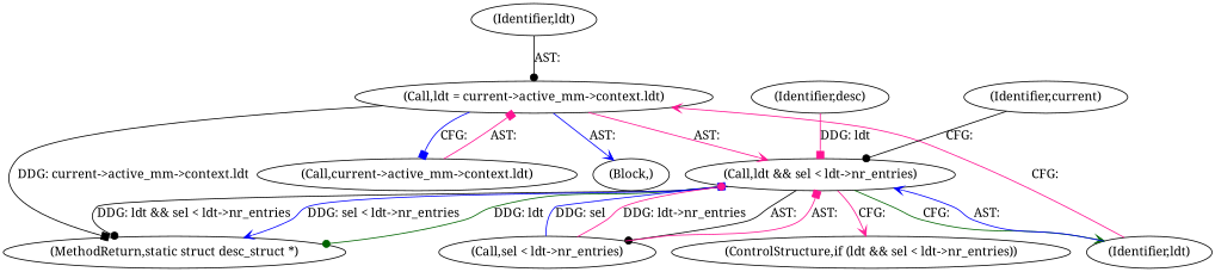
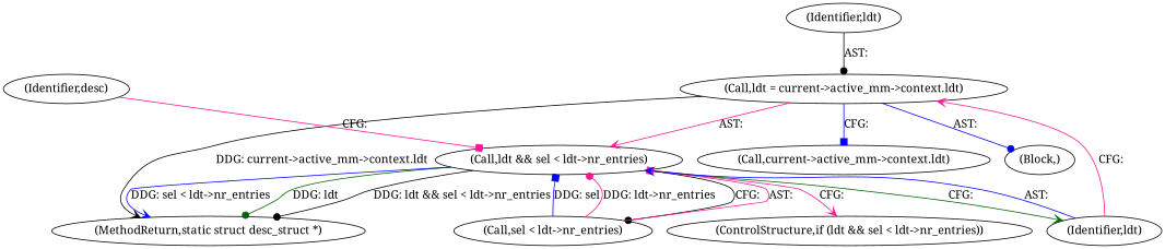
  digraph {
    fontname="Noto Serif"
    node [fontname="Noto Serif"]
    edge [arrowhead=vee color=deeppink fontname="Noto Serif"]
    n1 [label="(Call,ldt = current->active_mm->context.ldt)"]
    n2 [label="(Call,ldt && sel < ldt->nr_entries)"]
    n3 [label="(Call,current->active_mm->context.ldt)"]
    n4 [label="(MethodReturn,static struct desc_struct *)"]
    n5 [label="(Block,)"]
    n6 [label="(Call,sel < ldt->nr_entries)"]
    n7 [label="(ControlStructure,if (ldt && sel < ldt->nr_entries))"]
    n8 [label="(Identifier,ldt)"]
    n9 [label="(Identifier,desc)"]
-   n10 [label="(Identifier,current)"]
    n11 [label="(Identifier,ldt)"]
    n1 -> n2 [label="AST: "]
    n1 -> n3 [arrowhead=box color=blue label="CFG: "]
-   n1 -> n4 [arrowhead=box color=black label="DDG: current->active_mm->context.ldt"]
-   n1 -> n5 [color=blue label="AST: "]
+   n1 -> n4 [color=black label="DDG: current->active_mm->context.ldt"]
+   n1 -> n5 [arrowhead=dot color=blue label="AST: "]
    n2 -> n4 [arrowhead=dot color=darkgreen label="DDG: ldt"]
    n2 -> n4 [arrowhead=dot color=black label="DDG: ldt && sel < ldt->nr_entries"]
    n2 -> n4 [color=blue label="DDG: sel < ldt->nr_entries"]
-   n2 -> n6 [arrowhead=dot color=black label="AST: "]
+   n2 -> n6 [arrowhead=dot color=black label="CFG: "]
    n2 -> n7 [label="CFG: "]
    n2 -> n8 [color=darkgreen label="CFG: "]
-   n3 -> n1 [arrowhead=box label="AST: "]
    n6 -> n2 [arrowhead=box label="AST: "]
    n6 -> n2 [arrowhead=box color=blue label="DDG: sel"]
    n6 -> n2 [arrowhead=dot label="DDG: ldt->nr_entries"]
    n8 -> n1 [label="CFG: "]
    n8 -> n2 [color=blue label="AST: "]
-   n9 -> n2 [arrowhead=box label="DDG: ldt"]
-   n10 -> n2 [arrowhead=dot color=black label="CFG: "]
+   n9 -> n2 [arrowhead=box label="CFG: "]
    n11 -> n1 [arrowhead=dot color=black label="AST: "]
  }
